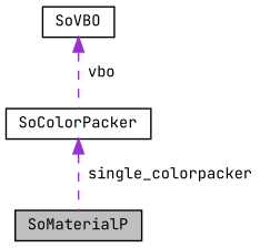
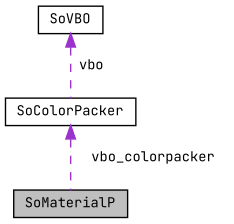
  digraph {
    fontname="JetBrains Mono"
    node [color=black fillcolor=white fontname="JetBrains Mono" fontsize=10 shape=record style=filled]
    edge [color=darkorchid3 dir=back fontname="JetBrains Mono" fontsize=10 labelfontname=Helvetica labelfontsize=10 style=dashed]
    n1 [fillcolor=grey75 fontcolor=black height=0.2 label=SoMaterialP width=0.4]
    n2 [height=0.2 label=SoVBO width=0.4]
    n3 [height=0.2 label=SoColorPacker width=0.4]
    n2 -> n3 [label=" vbo"]
-   n3 -> n1 [label=" single_colorpacker"]
+   n3 -> n1 [label=" vbo_colorpacker"]
  }
